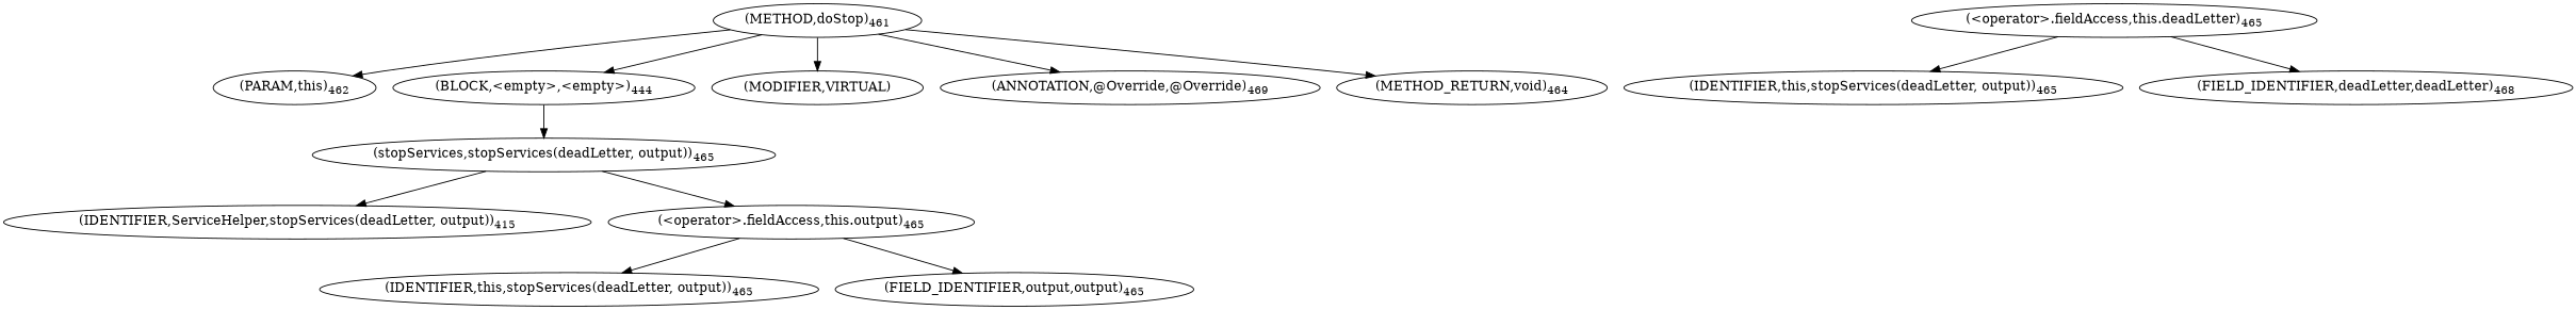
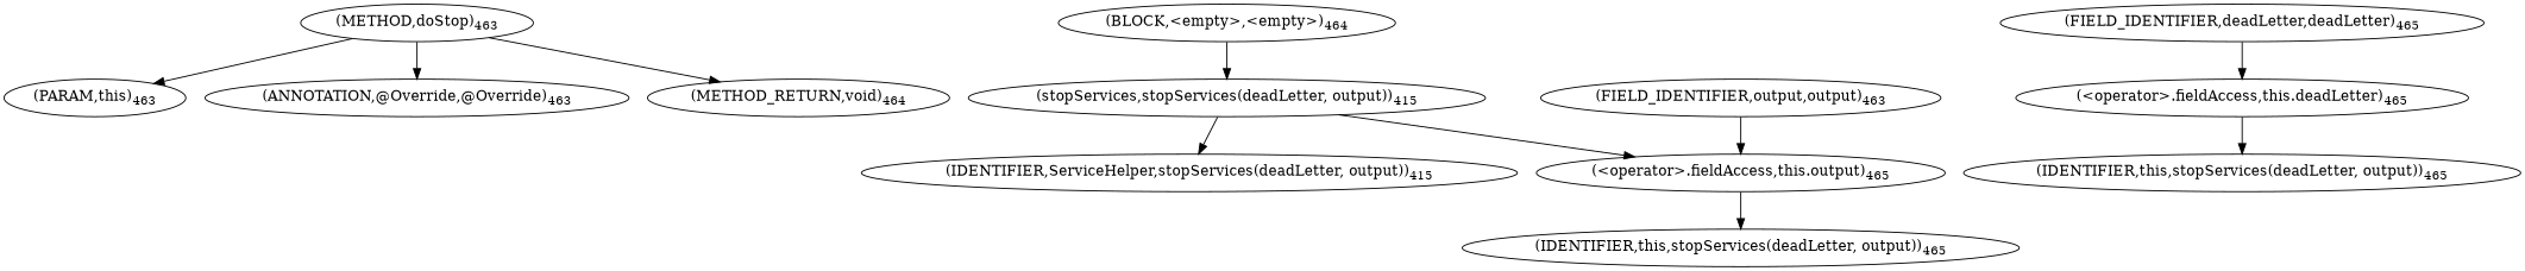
  digraph {
-   n1 [label=<(METHOD,doStop)<SUB>461</SUB>>]
-   n2 [label=<(PARAM,this)<SUB>462</SUB>>]
-   n3 [label=<(BLOCK,&lt;empty&gt;,&lt;empty&gt;)<SUB>444</SUB>>]
-   n4 [label=<(MODIFIER,VIRTUAL)>]
-   n5 [label=<(ANNOTATION,@Override,@Override)<SUB>469</SUB>>]
+   n1 [label=<(METHOD,doStop)<SUB>463</SUB>>]
+   n2 [label=<(PARAM,this)<SUB>463</SUB>>]
+   n3 [label=<(BLOCK,&lt;empty&gt;,&lt;empty&gt;)<SUB>464</SUB>>]
+   n5 [label=<(ANNOTATION,@Override,@Override)<SUB>463</SUB>>]
    n6 [label=<(METHOD_RETURN,void)<SUB>464</SUB>>]
-   n7 [label=<(stopServices,stopServices(deadLetter, output))<SUB>465</SUB>>]
+   n7 [label=<(stopServices,stopServices(deadLetter, output))<SUB>415</SUB>>]
    n8 [label=<(IDENTIFIER,ServiceHelper,stopServices(deadLetter, output))<SUB>415</SUB>>]
    n9 [label=<(&lt;operator&gt;.fieldAccess,this.output)<SUB>465</SUB>>]
    n10 [label=<(&lt;operator&gt;.fieldAccess,this.deadLetter)<SUB>465</SUB>>]
    n11 [label=<(IDENTIFIER,this,stopServices(deadLetter, output))<SUB>465</SUB>>]
-   n12 [label=<(FIELD_IDENTIFIER,deadLetter,deadLetter)<SUB>468</SUB>>]
+   n12 [label=<(FIELD_IDENTIFIER,deadLetter,deadLetter)<SUB>465</SUB>>]
    n13 [label=<(IDENTIFIER,this,stopServices(deadLetter, output))<SUB>465</SUB>>]
-   n14 [label=<(FIELD_IDENTIFIER,output,output)<SUB>465</SUB>>]
+   n14 [label=<(FIELD_IDENTIFIER,output,output)<SUB>463</SUB>>]
    n1 -> n2
-   n1 -> n3
-   n1 -> n4
    n1 -> n5
    n1 -> n6
    n3 -> n7
    n7 -> n8
    n7 -> n9
    n9 -> n13
-   n9 -> n14
+   n14 -> n9
    n10 -> n11
-   n10 -> n12
+   n12 -> n10
  }
